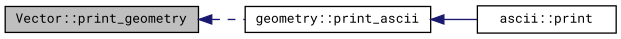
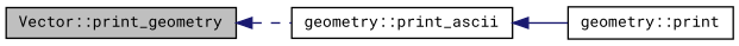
  digraph {
    fontname="Roboto Mono"
    rankdir=LR
    node [color=black fillcolor=white fontname="Roboto Mono" fontsize=10 shape=record style=filled]
    edge [color=midnightblue dir=back fontname="Roboto Mono" fontsize=10 labelfontname=Helvetica labelfontsize=10]
    n1 [fillcolor=grey75 fontcolor=black height=0.2 label="Vector::print_geometry" width=0.4]
    n2 [height=0.2 label="geometry::print_ascii" width=0.4]
-   n3 [height=0.2 label="ascii::print" width=0.4]
+   n3 [height=0.2 label="geometry::print" width=0.4]
    n1 -> n2 [style=dashed]
    n2 -> n3 [style=solid]
  }
